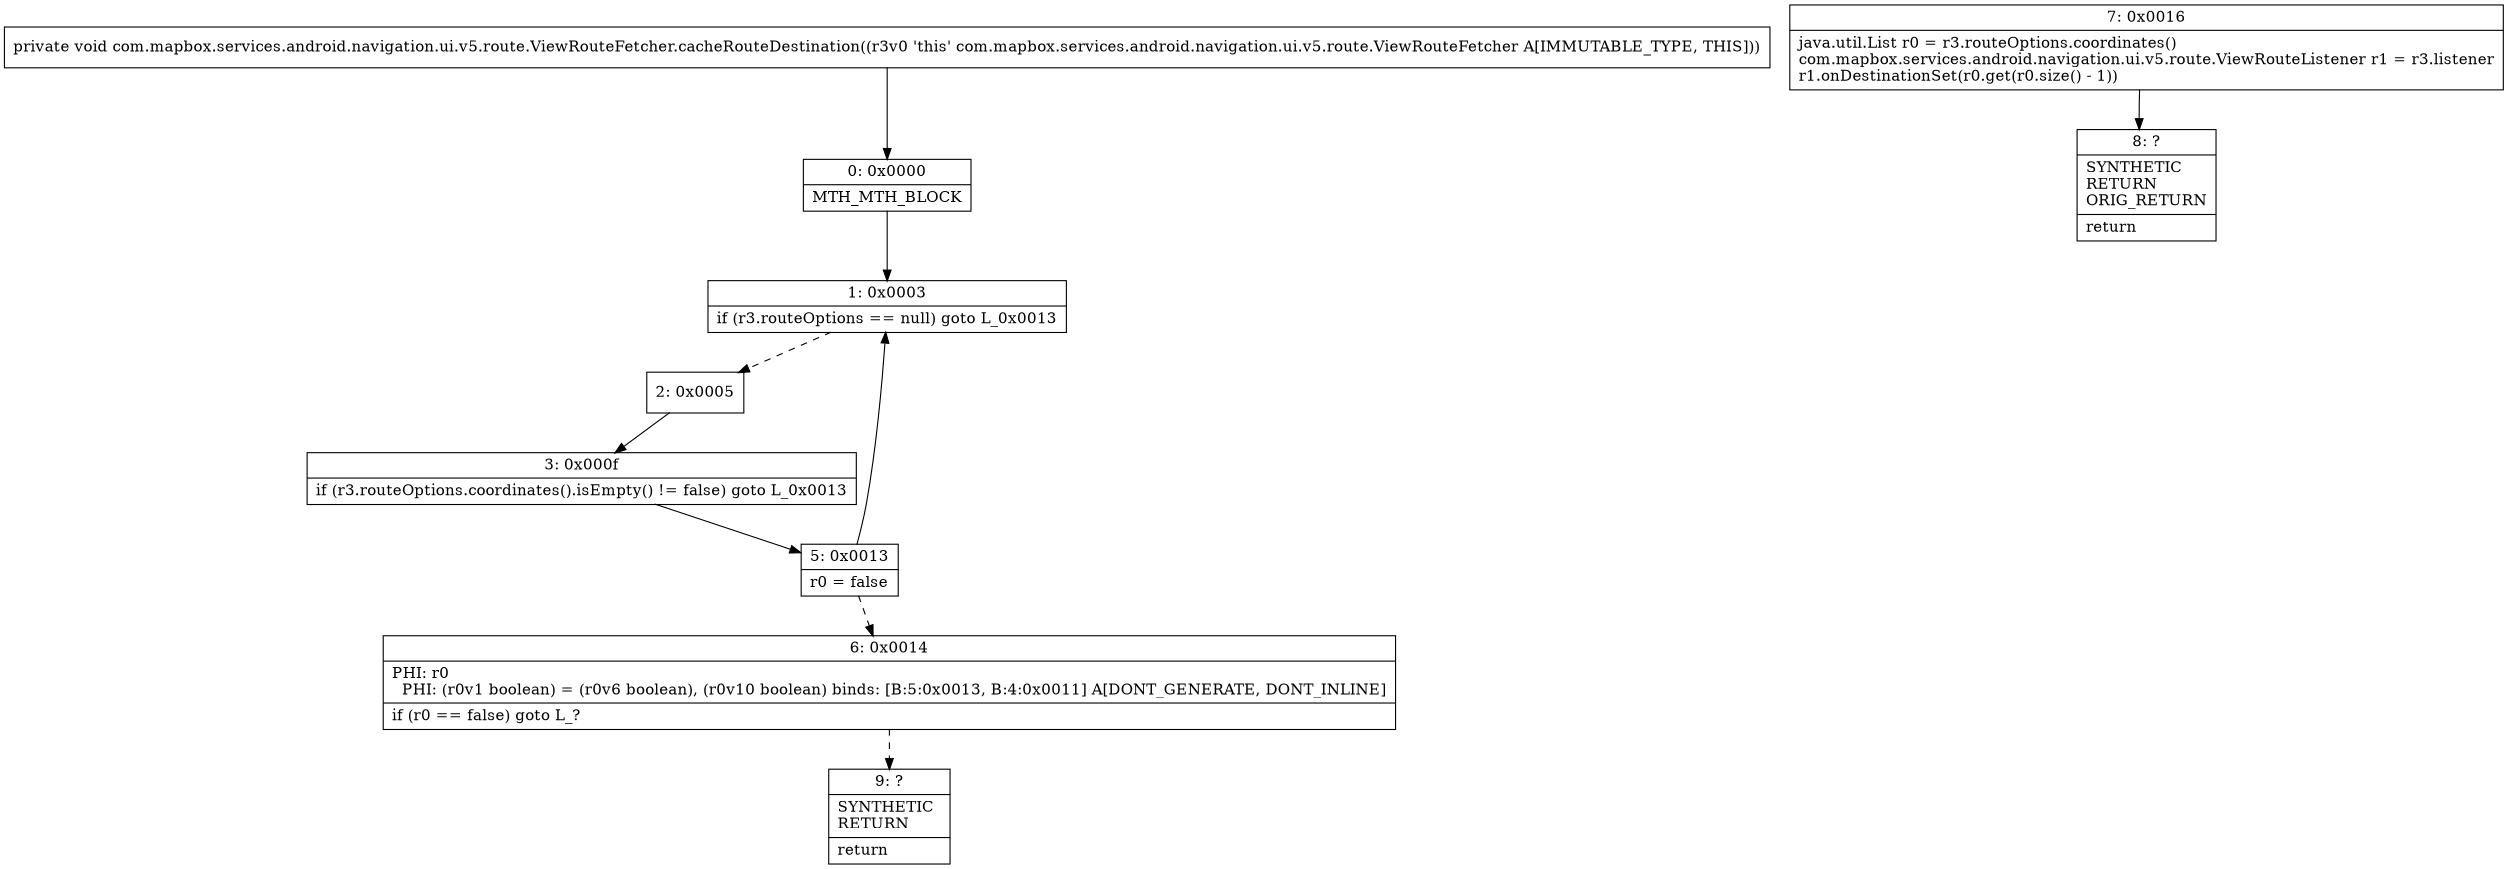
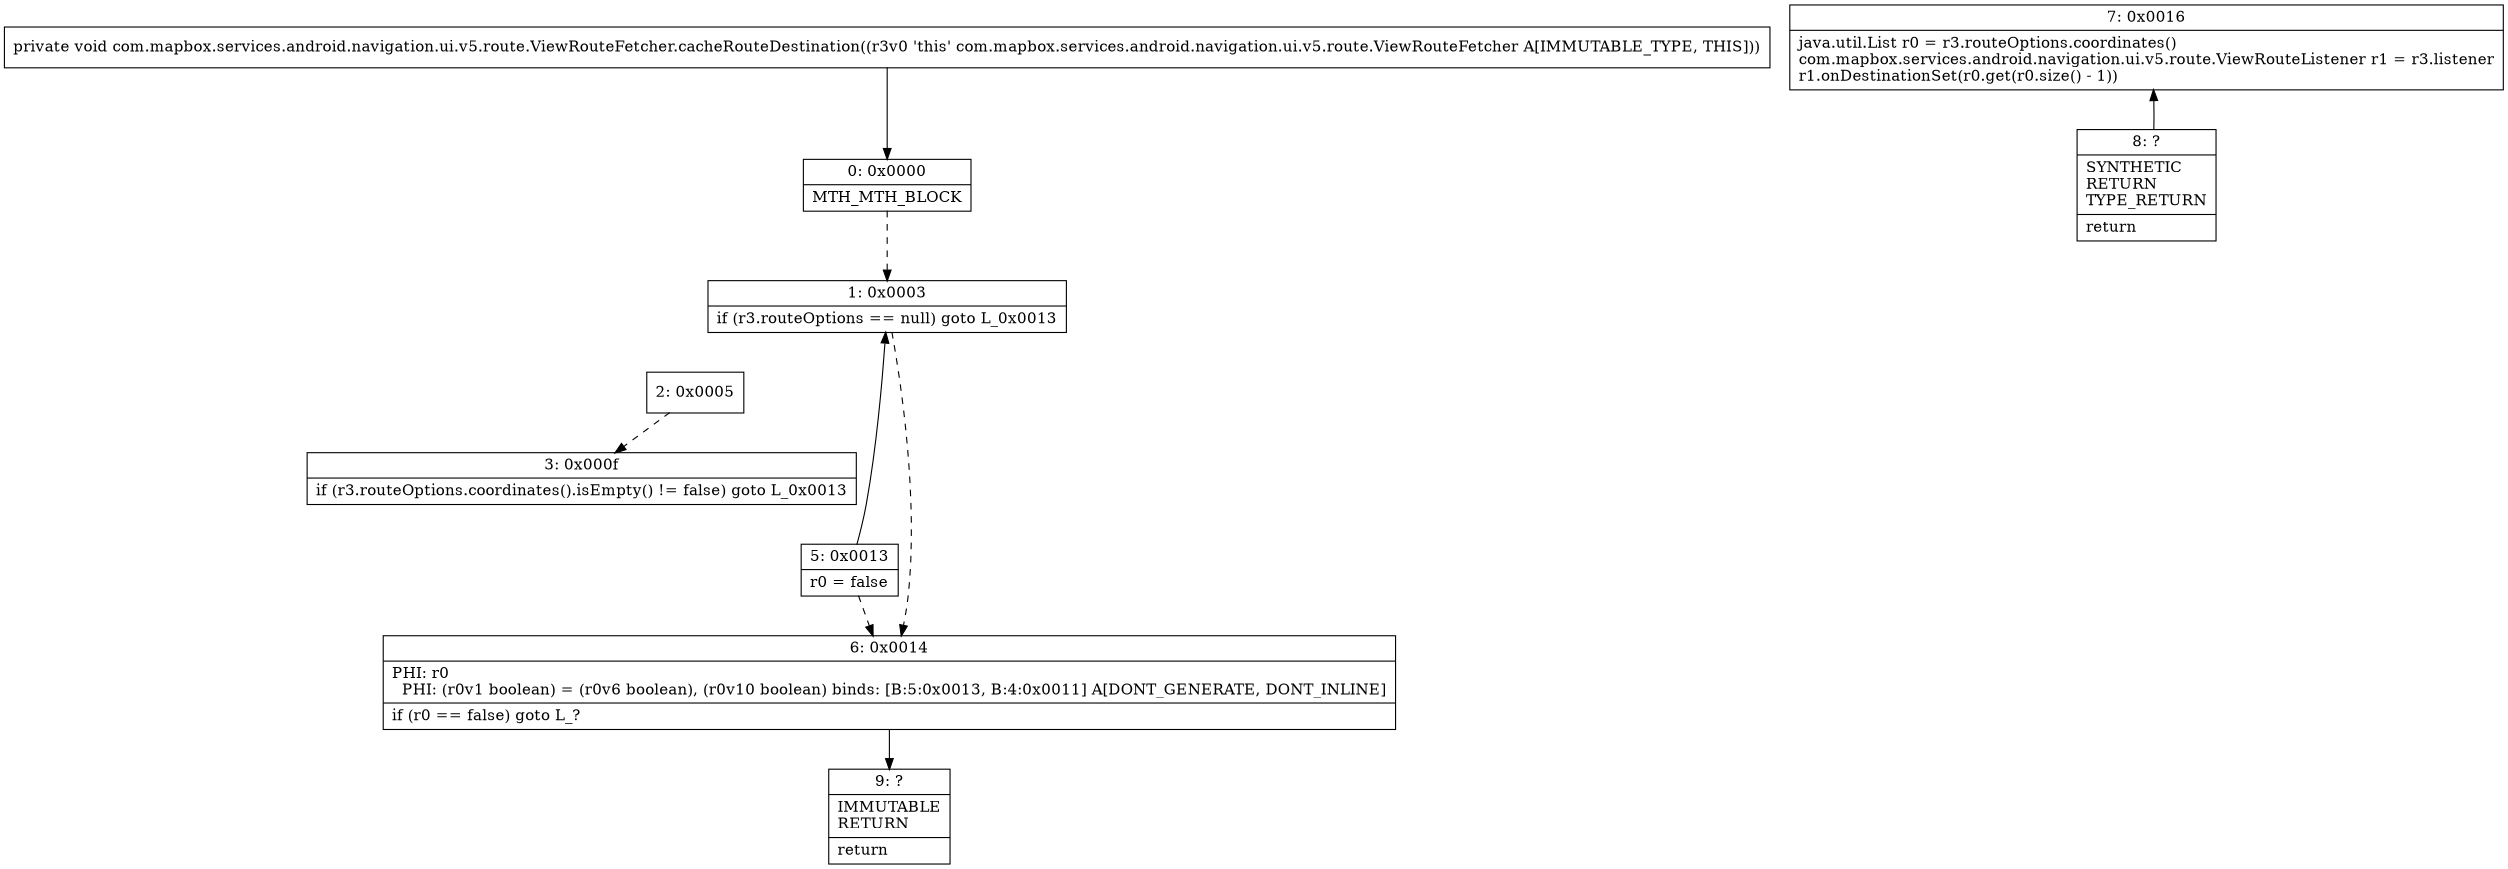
  digraph {
    node [shape=record]
    n1 [label="{0\:\ 0x0000|MTH_MTH_BLOCK\l}"]
    n2 [label="{1\:\ 0x0003|if (r3.routeOptions == null) goto L_0x0013\l}"]
    n3 [label="{2\:\ 0x0005}"]
    n4 [label="{3\:\ 0x000f|if (r3.routeOptions.coordinates().isEmpty() != false) goto L_0x0013\l}"]
    n5 [label="{5\:\ 0x0013|r0 = false\l}"]
    n6 [label="{6\:\ 0x0014|PHI: r0 \l  PHI: (r0v1 boolean) = (r0v6 boolean), (r0v10 boolean) binds: [B:5:0x0013, B:4:0x0011] A[DONT_GENERATE, DONT_INLINE]\l|if (r0 == false) goto L_?\l}"]
-   n7 [label="{9\:\ ?|SYNTHETIC\lRETURN\l|return\l}"]
+   n7 [label="{9\:\ ?|IMMUTABLE\lRETURN\l|return\l}"]
    n8 [label="{7\:\ 0x0016|java.util.List r0 = r3.routeOptions.coordinates()\lcom.mapbox.services.android.navigation.ui.v5.route.ViewRouteListener r1 = r3.listener\lr1.onDestinationSet(r0.get(r0.size() \- 1))\l}"]
-   n9 [label="{8\:\ ?|SYNTHETIC\lRETURN\lORIG_RETURN\l|return\l}"]
+   n9 [label="{8\:\ ?|SYNTHETIC\lRETURN\lTYPE_RETURN\l|return\l}"]
    n10 [label="{private void com.mapbox.services.android.navigation.ui.v5.route.ViewRouteFetcher.cacheRouteDestination((r3v0 'this' com.mapbox.services.android.navigation.ui.v5.route.ViewRouteFetcher A[IMMUTABLE_TYPE, THIS])) }"]
-   n1 -> n2
-   n2 -> n3 [style=dashed]
-   n3 -> n4
-   n4 -> n5
+   n1 -> n2 [style=dashed]
+   n2 -> n6 [style=dashed]
+   n3 -> n4 [style=dashed]
    n5 -> n2
    n5 -> n6 [style=dashed]
-   n6 -> n7 [style=dashed]
-   n8 -> n9
+   n6 -> n7
+   n9 -> n8
    n10 -> n1
  }
